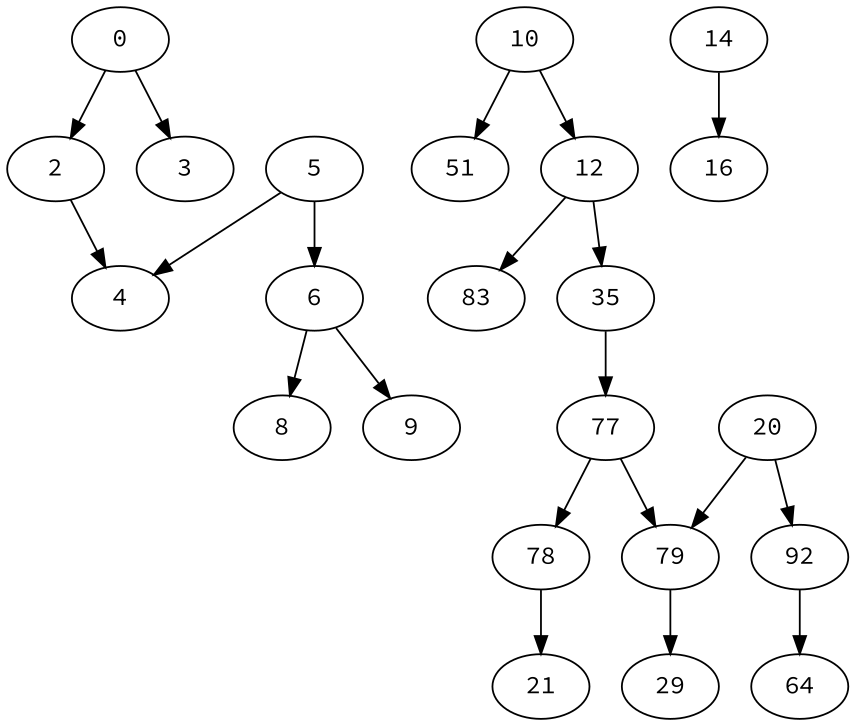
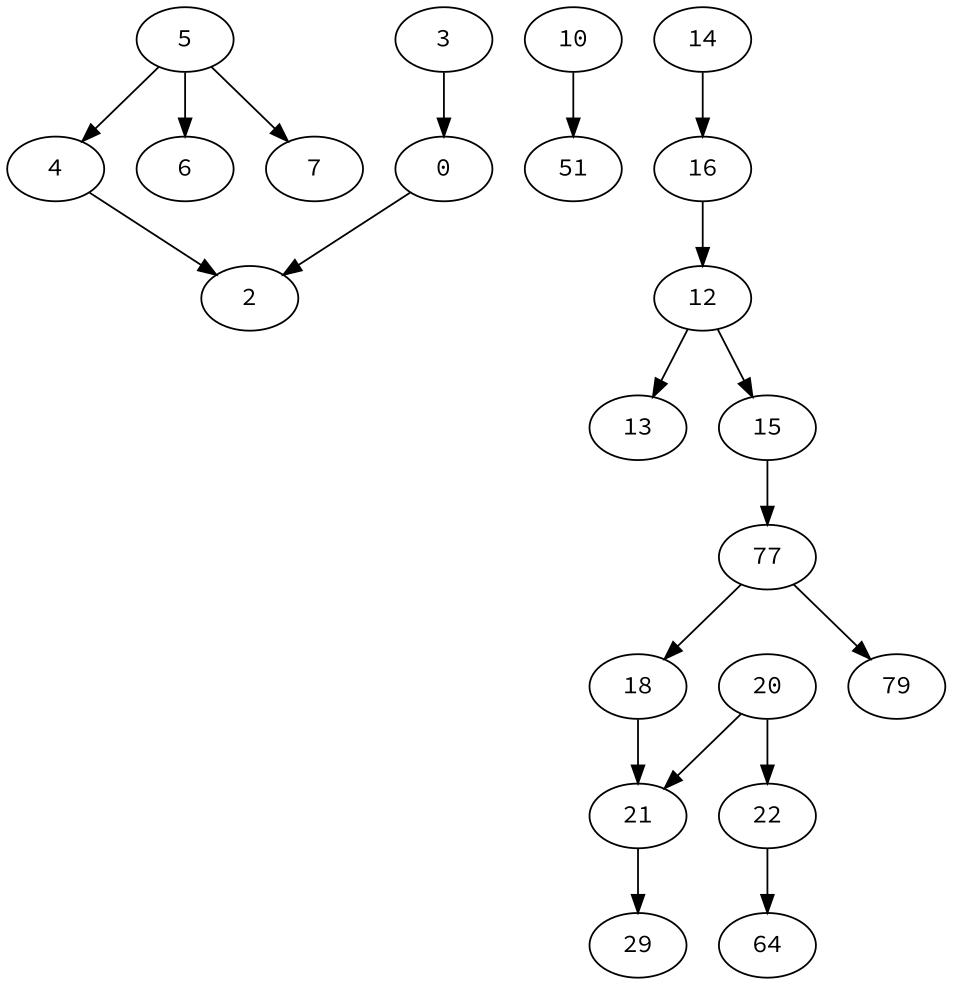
  digraph {
    fontname="Source Code Pro"
    node [alpha=0.15 fontname="Source Code Pro"]
    edge [fontname="Source Code Pro"]
    n1 [alpha=0.13 expect_size=39744512 label=0]
    2 [alpha=0.00 expect_size=40484864]
    3 [alpha=0.18 expect_size=7280640]
    4 [alpha=0.05 expect_size=19330048]
    5 [alpha=0.07 expect_size=41392128]
    6 [alpha=0.14 expect_size=20583424]
-   8 [alpha=0.20 expect_size=37486592]
-   9 [alpha=0.17 expect_size=34111488]
+   7 [expect_size=47896576]
    10 [expect_size=46521344]
    n11 [alpha=0.05 expect_size=46561280 label=51]
    12 [expect_size=29143040]
-   13 [alpha=0.08 expect_size=29780992 label=83]
-   15 [alpha=0.12 expect_size=34959360 label=35]
+   13 [alpha=0.08 expect_size=29780992]
+   15 [alpha=0.12 expect_size=34959360]
    14 [alpha=0.18 expect_size=24258560]
    16 [alpha=0.14 expect_size=50928640]
    n17 [alpha=0.12 expect_size=37619712 label=77]
-   18 [alpha=0.19 expect_size=24743936 label=78]
+   18 [alpha=0.19 expect_size=24743936]
    n19 [expect_size=23922688 label=79]
    21 [alpha=0.04 expect_size=51591168]
    20 [alpha=0.02 expect_size=15925248]
-   22 [alpha=0.01 expect_size=16486400 label=92]
+   22 [alpha=0.01 expect_size=16486400]
    n23 [alpha=0.19 expect_size=5571584 label=29]
    n24 [alpha=0.02 expect_size=24650752 label=64]
    n1 -> 2
-   n1 -> 3
-   2 -> 4
+   3 -> n1
+   4 -> 2
    5 -> 4
    5 -> 6
-   6 -> 8
-   6 -> 9
+   5 -> 7
    10 -> n11
-   10 -> 12
+   16 -> 12
    12 -> 13
    12 -> 15
    15 -> n17
    14 -> 16
    n17 -> 18
    n17 -> n19
    18 -> 21
-   n19 -> n23
-   20 -> n19
+   21 -> n23
+   20 -> 21
    20 -> 22
    22 -> n24
  }
